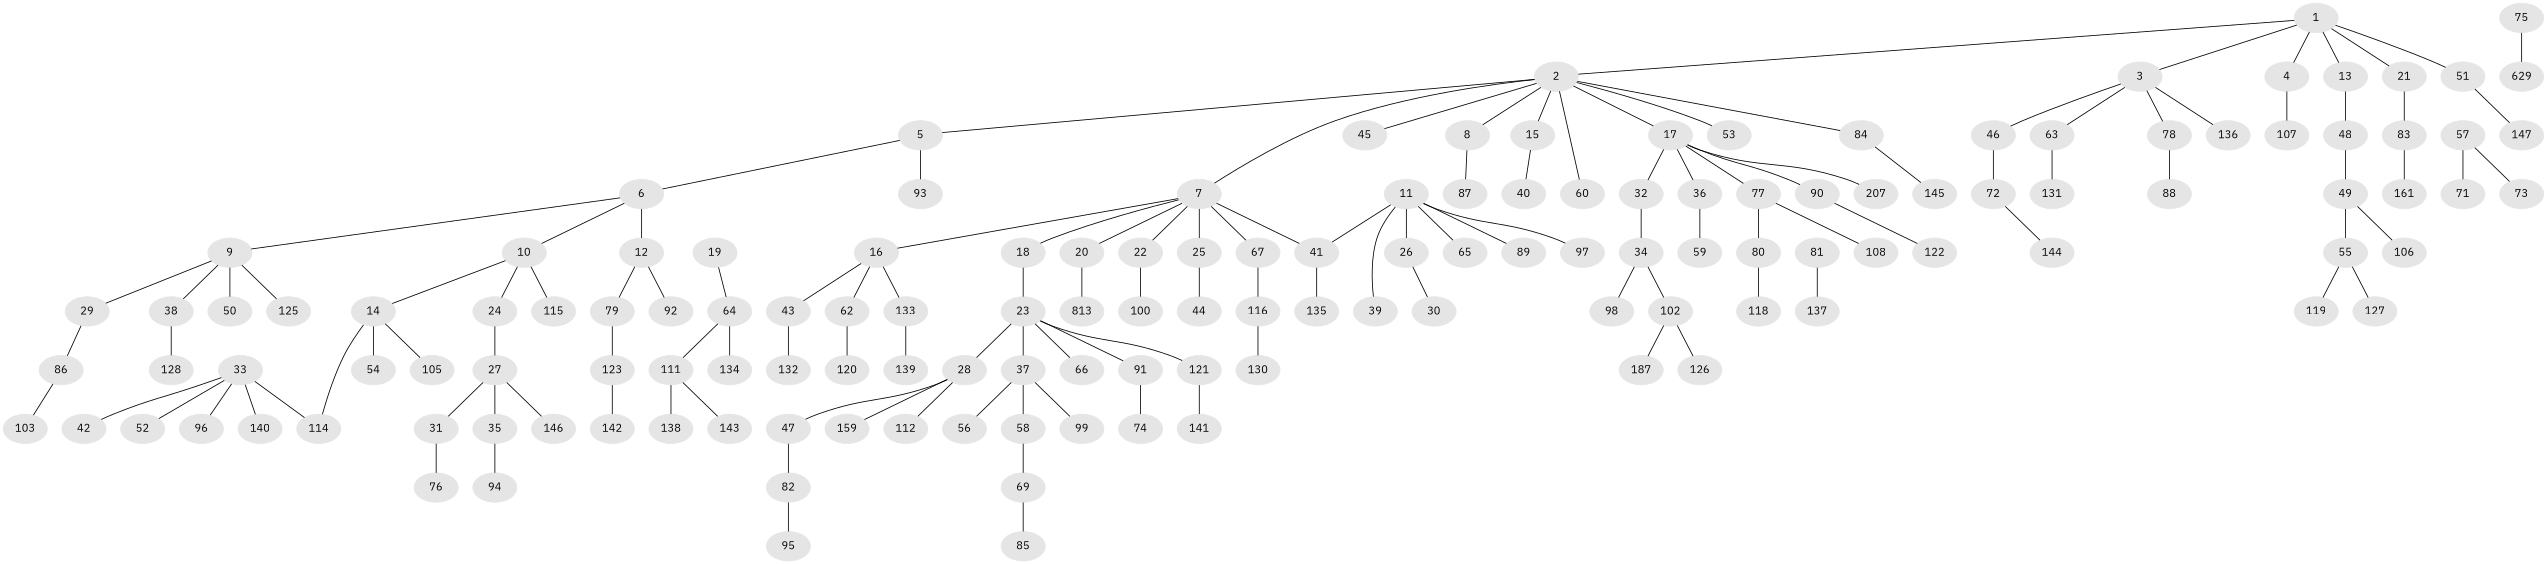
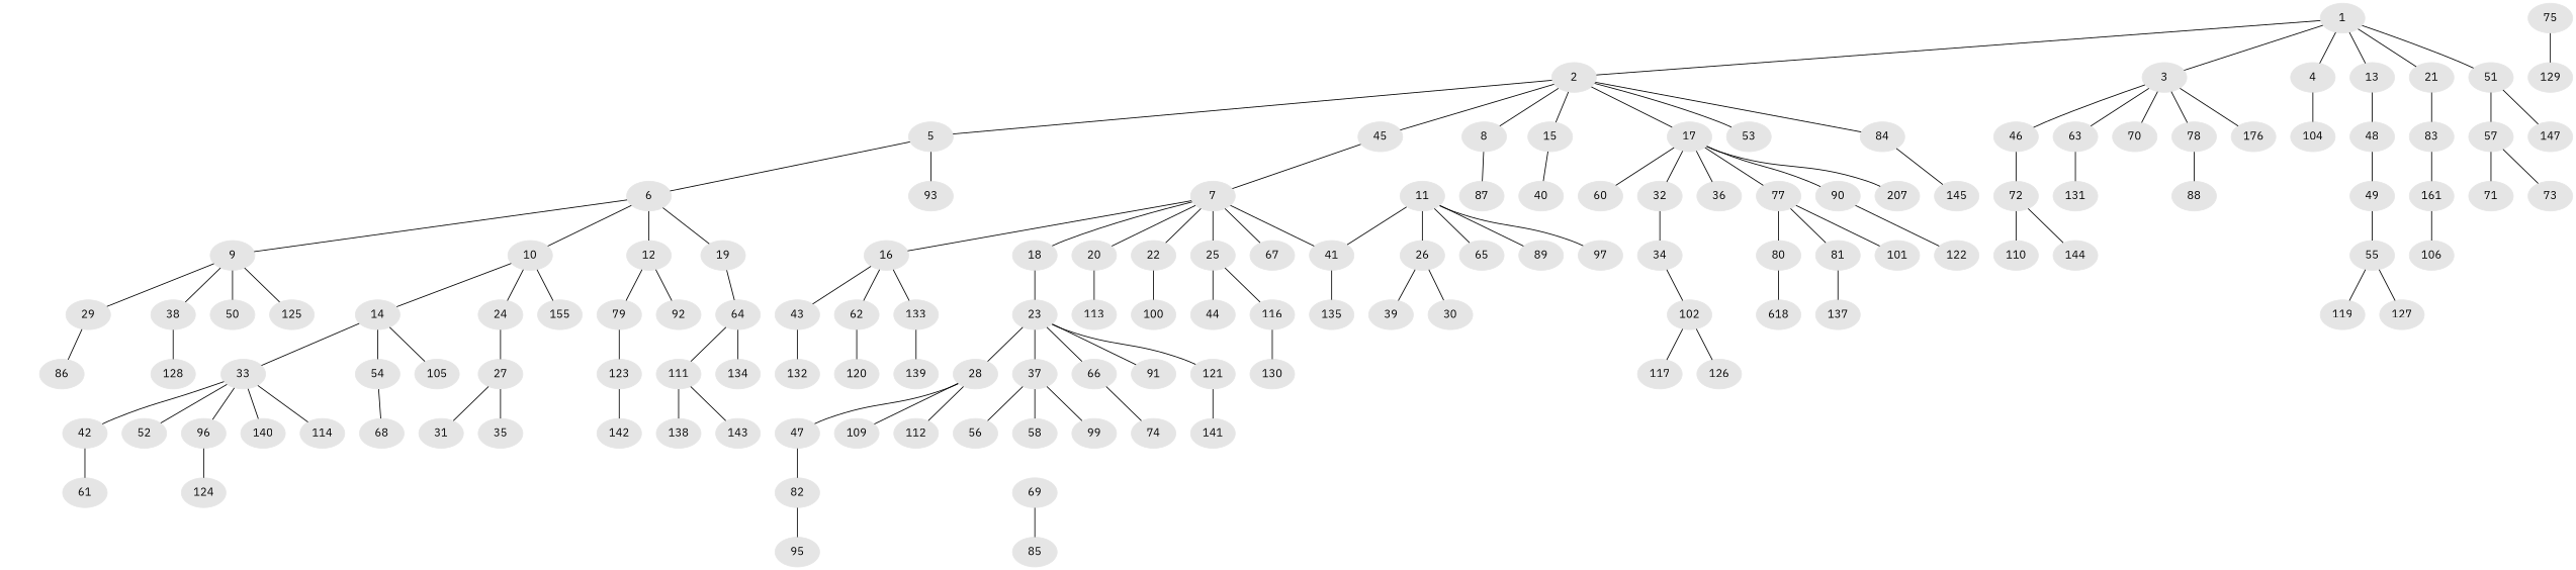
  graph {
    fontname="IBM Plex Sans"
    node [color=gray90 fontname="IBM Plex Sans" style=filled]
    edge [fontname="IBM Plex Sans"]
    1
    2
    3
    4
    13
    21
    51
    5
    7
    8
    15
    17
    45
    53
    84
    46
    63
+   70
    78
-   136
-   104 [label=107]
+   136 [label=176]
+   104
    48
    83
    57
    147
    6
    93
    16
    18
    20
    22
    25
    67
    41
    87
    40
    32
    36
    60
    77
    90
    n42 [label=207]
    145
    72
    131
    88
    9
    10
    12
    19
    29
    38
    50
    125
    14
    24
-   115
+   115 [label=155]
    79
    92
    64
    11
    26
    39
    65
    89
    97
    43
    62
    133
    23
-   113 [label=813]
+   113
    100
    44
    116
    86
    128
    33
    54
    105
    27
    30
    135
    123
    49
    42
    52
    96
    114
    140
+   68
    132
    120
    139
    34
-   59
    80
    81
-   108
+   108 [label=101]
    122
    28
    37
    66
    91
    121
    111
    134
    n107 [label=161]
    47
-   109 [label=159]
+   109
    112
    56
    58
    99
    74
    141
    31
    35
-   146
-   76
-   94
    82
-   103
-   98
    102
-   117 [label=187]
+   61
+   124
+   117
    126
    69
+   110
    144
    95
    55
    106
    119
    127
    71
    73
    85
    138
    143
    75
-   129 [label=629]
+   129
    130
-   118
+   118 [label=618]
    137
    142
    1 -- 2
    1 -- 3
    1 -- 4
    1 -- 13
    1 -- 21
    1 -- 51
    2 -- 5
-   2 -- 7
+   45 -- 7
    2 -- 8
    2 -- 15
    2 -- 17
    2 -- 45
    2 -- 53
    2 -- 84
    3 -- 46
    3 -- 63
+   3 -- 70
    3 -- 78
    3 -- 136
    4 -- 104
    13 -- 48
    21 -- 83
+   51 -- 57
    51 -- 147
    5 -- 6
    5 -- 93
    7 -- 16
    7 -- 18
    7 -- 20
    7 -- 22
    7 -- 25
    7 -- 67
    7 -- 41
    8 -- 87
    15 -- 40
    17 -- 32
    17 -- 36
-   2 -- 60
+   17 -- 60
    17 -- 77
    17 -- 90
    17 -- n42
    84 -- 145
    46 -- 72
    63 -- 131
    78 -- 88
    48 -- 49
    83 -- n107
    57 -- 71
    57 -- 73
    6 -- 9
    6 -- 10
    6 -- 12
+   6 -- 19
    16 -- 43
    16 -- 62
    16 -- 133
    18 -- 23
    20 -- 113
    22 -- 100
    25 -- 44
-   67 -- 116
+   25 -- 116
    41 -- 135
    32 -- 34
-   36 -- 59
    77 -- 80
+   77 -- 81
    77 -- 108
    90 -- 122
+   72 -- 110
    72 -- 144
    9 -- 29
    9 -- 38
    9 -- 50
    9 -- 125
    10 -- 14
    10 -- 24
    10 -- 115
    12 -- 79
    12 -- 92
    19 -- 64
    29 -- 86
    38 -- 128
-   14 -- 114
+   14 -- 33
    14 -- 54
    14 -- 105
    24 -- 27
    79 -- 123
    64 -- 111
    64 -- 134
    11 -- 41
    11 -- 26
-   11 -- 39
+   26 -- 39
    11 -- 65
    11 -- 89
    11 -- 97
    26 -- 30
    43 -- 132
    62 -- 120
    133 -- 139
    23 -- 28
    23 -- 37
    23 -- 66
    23 -- 91
    23 -- 121
    116 -- 130
-   86 -- 103
    33 -- 42
    33 -- 52
    33 -- 96
    33 -- 114
    33 -- 140
+   54 -- 68
    27 -- 31
    27 -- 35
-   27 -- 146
    123 -- 142
    49 -- 55
-   49 -- 106
-   34 -- 98
+   n107 -- 106
+   42 -- 61
+   96 -- 124
    34 -- 102
    80 -- 118
    81 -- 137
    28 -- 47
    28 -- 109
    28 -- 112
    37 -- 56
    37 -- 58
    37 -- 99
-   91 -- 74
+   66 -- 74
    121 -- 141
    111 -- 138
    111 -- 143
    47 -- 82
-   58 -- 69
-   31 -- 76
-   35 -- 94
    82 -- 95
    102 -- 117
    102 -- 126
    69 -- 85
    55 -- 119
    55 -- 127
    75 -- 129
  }
